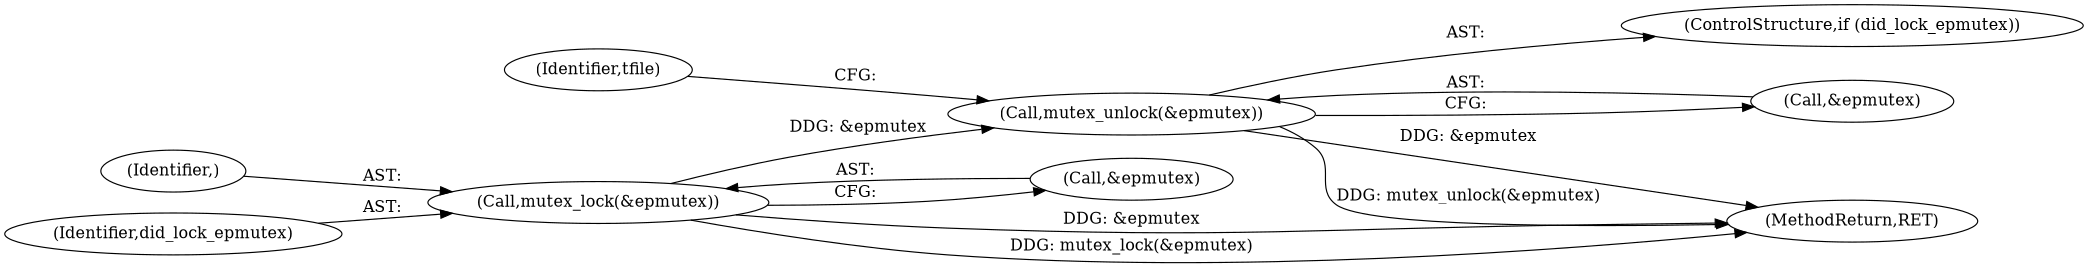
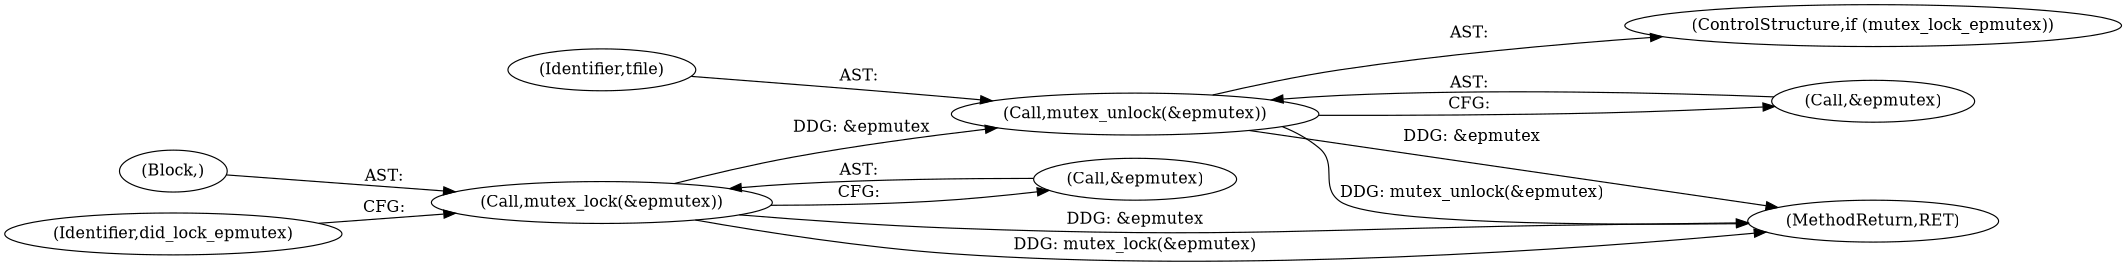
  digraph {
    rankdir=LR
    n1 [label="(Call,mutex_unlock(&epmutex))"]
    n2 [label="(Call,&epmutex)"]
    n3 [label="(MethodReturn,RET)"]
-   n4 [label="(ControlStructure,if (did_lock_epmutex))"]
+   n4 [label="(ControlStructure,if (mutex_lock_epmutex))"]
    n5 [label="(Call,mutex_lock(&epmutex))"]
    n6 [label="(Call,&epmutex)"]
-   n7 [label="(Identifier,)"]
+   n7 [label="(Block,)"]
    n8 [label="(Identifier,tfile)"]
    n9 [label="(Identifier,did_lock_epmutex)"]
    n1 -> n2 [label="CFG: "]
    n1 -> n3 [label="DDG: &epmutex"]
    n1 -> n3 [label="DDG: mutex_unlock(&epmutex)"]
    n1 -> n4 [label="AST: "]
    n2 -> n1 [label="AST: "]
    n5 -> n1 [label="DDG: &epmutex"]
    n5 -> n3 [label="DDG: &epmutex"]
    n5 -> n3 [label="DDG: mutex_lock(&epmutex)"]
    n5 -> n6 [label="CFG: "]
    n6 -> n5 [label="AST: "]
    n7 -> n5 [label="AST: "]
-   n8 -> n1 [label="CFG: "]
-   n9 -> n5 [label="AST: "]
+   n8 -> n1 [label="AST: "]
+   n9 -> n5 [label="CFG: "]
  }
